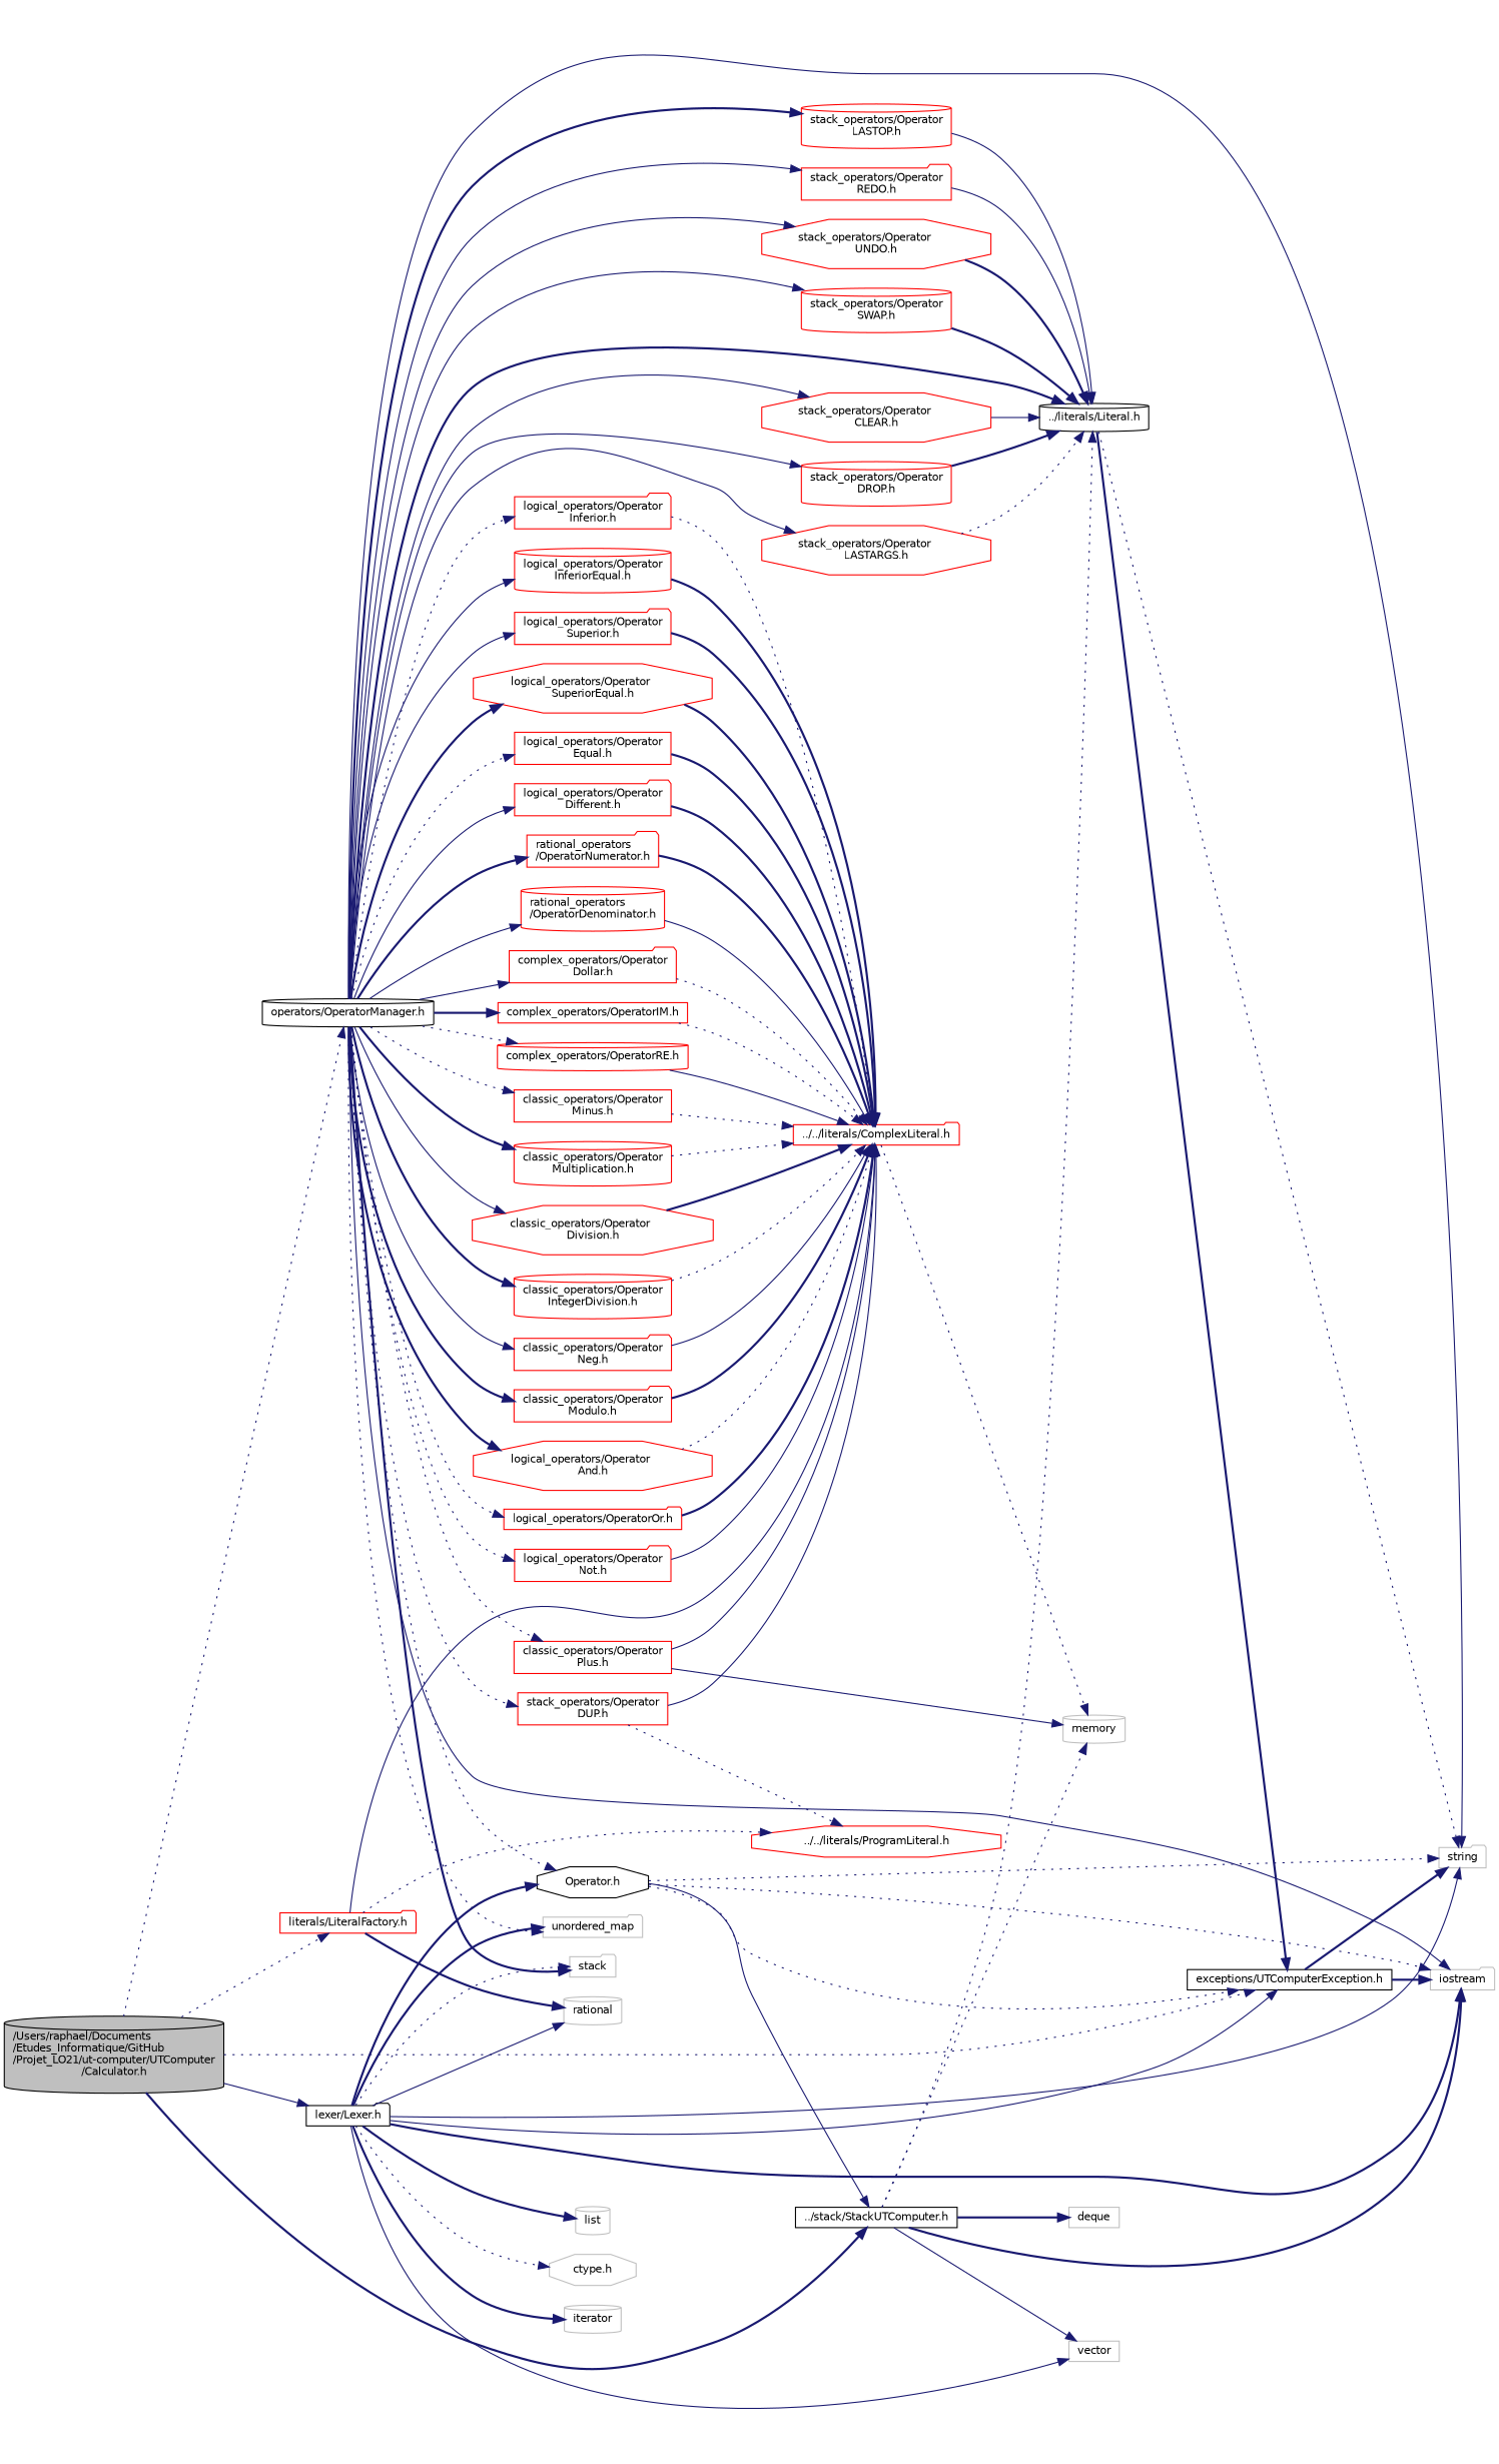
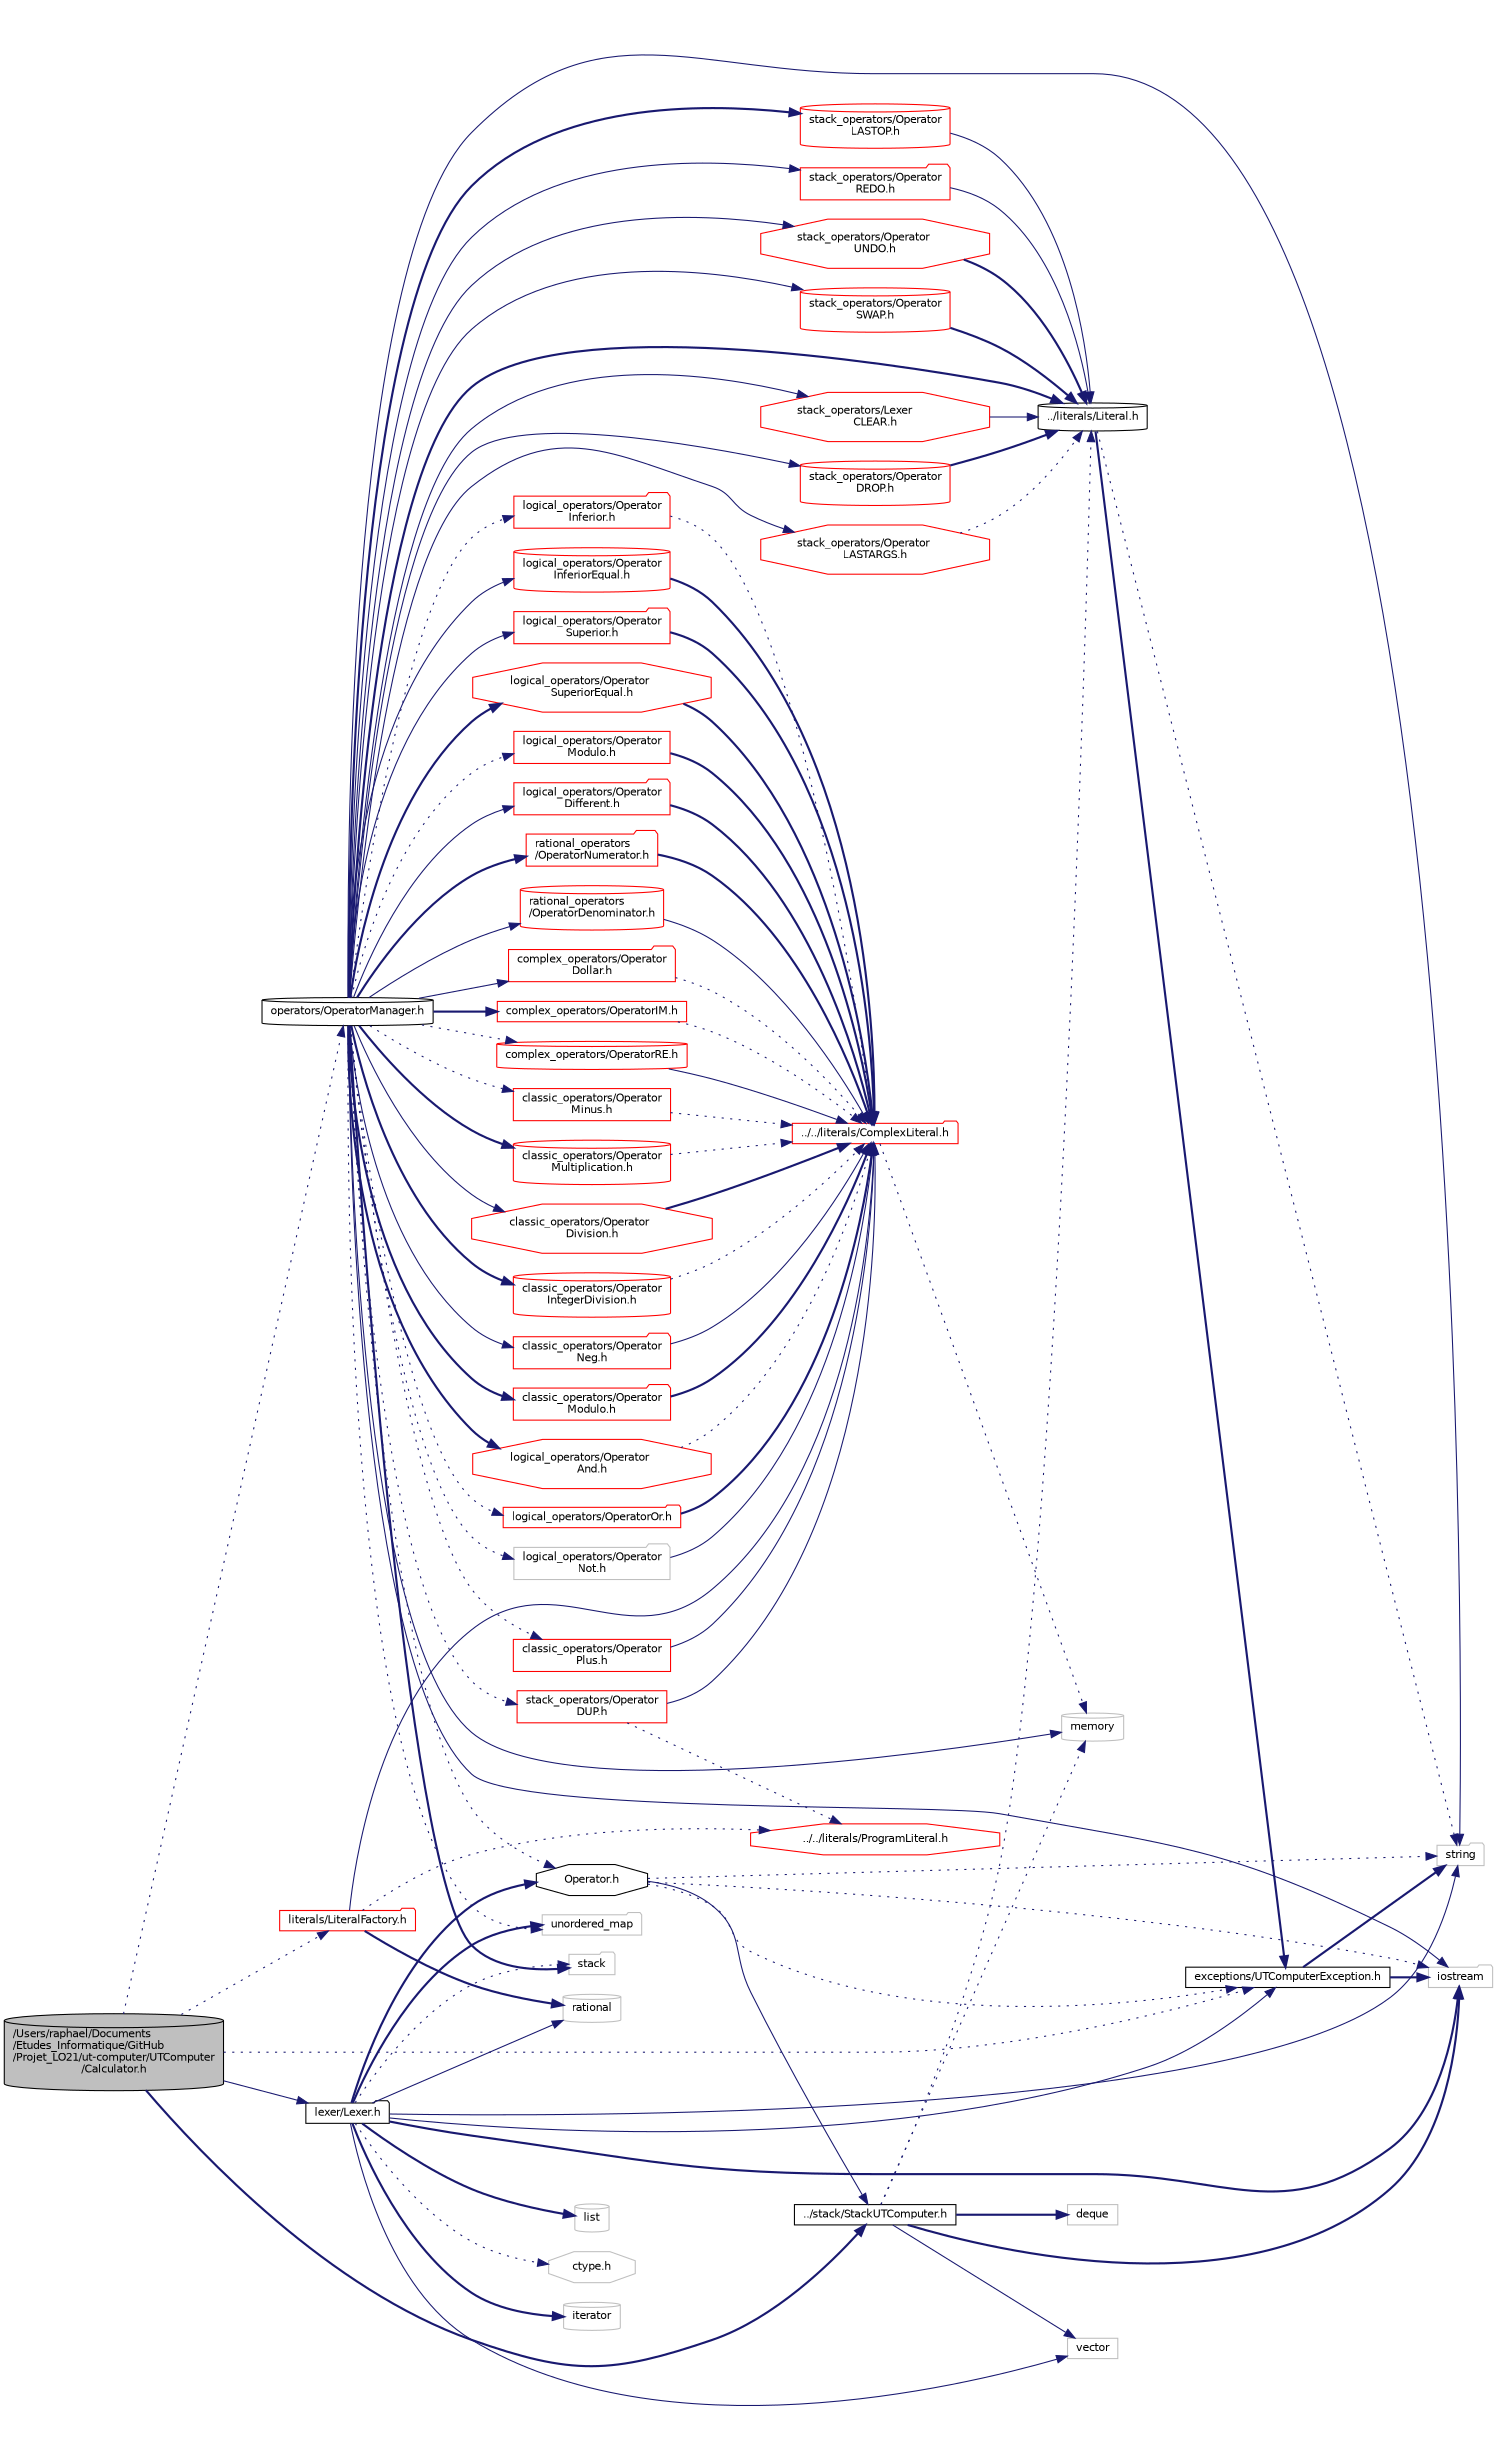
  digraph {
    rankdir=LR
    node [color=red fillcolor=white fontname=Helvetica fontsize=10 shape=folder style=filled]
    edge [color=midnightblue fontname=Helvetica fontsize=10 labelfontname=Helvetica labelfontsize=10 style=bold]
    n1 [color=black fillcolor=grey75 fontcolor=black height=0.2 label="/Users/raphael/Documents\l/Etudes_Informatique/GitHub\l/Projet_LO21/ut-computer/UTComputer\l/Calculator.h" shape=cylinder width=0.4]
    n2 [color=black height=0.2 label="exceptions/UTComputerException.h" shape=box width=0.4]
    n3 [color=black height=0.2 label="operators/OperatorManager.h" shape=cylinder width=0.4]
    n4 [color=black height=0.2 label="../stack/StackUTComputer.h" shape=box width=0.4]
    n5 [color=black height=0.2 label="lexer/Lexer.h" width=0.4]
    n6 [height=0.2 label="literals/LiteralFactory.h" width=0.4]
    n7 [color=grey75 height=0.2 label=iostream width=0.4]
    n8 [color=grey75 height=0.2 label=string width=0.4]
    n9 [color=grey75 height=0.2 label=stack width=0.4]
    n10 [color=grey75 height=0.2 label=unordered_map width=0.4]
    n11 [color=grey75 height=0.2 label=memory shape=cylinder width=0.4]
    n12 [color=black height=0.2 label="../literals/Literal.h" shape=cylinder width=0.4]
    n13 [color=black height=0.2 label="Operator.h" shape=octagon width=0.4]
    n14 [height=0.2 label="classic_operators/Operator\lPlus.h" shape=box width=0.4]
    n15 [height=0.2 label="classic_operators/Operator\lMinus.h" shape=box width=0.4]
    n16 [height=0.2 label="classic_operators/Operator\lMultiplication.h" shape=cylinder width=0.4]
    n17 [height=0.2 label="classic_operators/Operator\lDivision.h" shape=octagon width=0.4]
    n18 [height=0.2 label="classic_operators/Operator\lIntegerDivision.h" shape=cylinder width=0.4]
    n19 [height=0.2 label="classic_operators/Operator\lNeg.h" width=0.4]
    n20 [height=0.2 label="classic_operators/Operator\lModulo.h" width=0.4]
    n21 [height=0.2 label="logical_operators/Operator\lAnd.h" shape=octagon width=0.4]
    n22 [height=0.2 label="logical_operators/OperatorOr.h" width=0.4]
-   n23 [height=0.2 label="logical_operators/Operator\lNot.h" width=0.4]
+   n23 [color=grey75 height=0.2 label="logical_operators/Operator\lNot.h" width=0.4]
    n24 [height=0.2 label="logical_operators/Operator\lInferior.h" width=0.4]
    n25 [height=0.2 label="logical_operators/Operator\lInferiorEqual.h" shape=cylinder width=0.4]
    n26 [height=0.2 label="logical_operators/Operator\lSuperior.h" width=0.4]
    n27 [height=0.2 label="logical_operators/Operator\lSuperiorEqual.h" shape=octagon width=0.4]
-   n28 [height=0.2 label="logical_operators/Operator\lEqual.h" shape=box width=0.4]
+   n28 [height=0.2 label="logical_operators/Operator\lModulo.h" shape=box width=0.4]
    n29 [height=0.2 label="logical_operators/Operator\lDifferent.h" width=0.4]
    n30 [height=0.2 label="rational_operators\l/OperatorNumerator.h" width=0.4]
    n31 [height=0.2 label="rational_operators\l/OperatorDenominator.h" shape=cylinder width=0.4]
    n32 [height=0.2 label="complex_operators/Operator\lDollar.h" width=0.4]
    n33 [height=0.2 label="complex_operators/OperatorIM.h" shape=box width=0.4]
    n34 [height=0.2 label="complex_operators/OperatorRE.h" shape=cylinder width=0.4]
-   n35 [height=0.2 label="stack_operators/Operator\lCLEAR.h" shape=octagon width=0.4]
+   n35 [height=0.2 label="stack_operators/Lexer\lCLEAR.h" shape=octagon width=0.4]
    n36 [height=0.2 label="stack_operators/Operator\lDROP.h" shape=cylinder width=0.4]
    n37 [height=0.2 label="stack_operators/Operator\lDUP.h" shape=box width=0.4]
    n38 [height=0.2 label="stack_operators/Operator\lLASTARGS.h" shape=octagon width=0.4]
    n39 [height=0.2 label="stack_operators/Operator\lLASTOP.h" shape=cylinder width=0.4]
    n40 [height=0.2 label="stack_operators/Operator\lREDO.h" width=0.4]
    n41 [height=0.2 label="stack_operators/Operator\lUNDO.h" shape=octagon width=0.4]
    n42 [height=0.2 label="stack_operators/Operator\lSWAP.h" shape=cylinder width=0.4]
    n43 [color=grey75 height=0.2 label=deque shape=box width=0.4]
    n44 [color=grey75 height=0.2 label=vector shape=box width=0.4]
    n45 [color=grey75 height=0.2 label=list shape=cylinder width=0.4]
    n46 [color=grey75 height=0.2 label=rational shape=cylinder width=0.4]
    n47 [color=grey75 height=0.2 label="ctype.h" shape=octagon width=0.4]
    n48 [color=grey75 height=0.2 label=iterator shape=cylinder width=0.4]
    n49 [height=0.2 label="../../literals/ComplexLiteral.h" width=0.4]
    n50 [height=0.2 label="../../literals/ProgramLiteral.h" shape=octagon width=0.4]
    n1 -> n2 [style=dotted]
    n1 -> n3 [style=dotted]
    n1 -> n4
    n1 -> n5 [style=solid]
    n1 -> n6 [style=dotted]
    n2 -> n7
    n2 -> n8
    n3 -> n7 [style=solid]
    n3 -> n8 [style=solid]
    n3 -> n9
    n3 -> n10 [style=dotted]
-   n14 -> n11 [style=solid]
+   n3 -> n11 [style=solid]
    n3 -> n12
    n3 -> n13 [style=dotted]
    n3 -> n14 [style=dotted]
    n3 -> n15 [style=dotted]
    n3 -> n16
    n3 -> n17 [style=solid]
    n3 -> n18
    n3 -> n19 [style=solid]
    n3 -> n20
    n3 -> n21
    n3 -> n22 [style=dotted]
    n3 -> n23 [style=dotted]
    n3 -> n24 [style=dotted]
    n3 -> n25 [style=solid]
    n3 -> n26 [style=solid]
    n3 -> n27
    n3 -> n28 [style=dotted]
    n3 -> n29 [style=solid]
    n3 -> n30
    n3 -> n31 [style=solid]
    n3 -> n32 [style=solid]
    n3 -> n33
    n3 -> n34 [style=dotted]
    n3 -> n35 [style=solid]
    n3 -> n36 [style=solid]
    n3 -> n37 [style=dotted]
    n3 -> n38 [style=solid]
    n3 -> n39
    n3 -> n40 [style=solid]
    n3 -> n41 [style=solid]
    n3 -> n42 [style=solid]
    n4 -> n7
    n4 -> n11 [style=dotted]
    n4 -> n12 [style=dotted]
    n4 -> n43
    n4 -> n44 [style=solid]
    n5 -> n2 [style=solid]
    n5 -> n7
    n5 -> n8 [style=solid]
    n5 -> n9 [style=dotted]
    n5 -> n10
    n5 -> n13
    n5 -> n44 [style=solid]
    n5 -> n45
    n5 -> n46 [style=solid]
    n5 -> n47 [style=dotted]
    n5 -> n48
    n6 -> n46
    n6 -> n49 [style=solid]
    n6 -> n50 [style=dotted]
    n12 -> n2
    n12 -> n8 [style=dotted]
    n13 -> n2 [style=dotted]
    n13 -> n4 [style=solid]
    n13 -> n7 [style=dotted]
    n13 -> n8 [style=dotted]
    n14 -> n49 [style=solid]
    n15 -> n49 [style=dotted]
    n16 -> n49 [style=dotted]
    n17 -> n49
    n18 -> n49 [style=dotted]
    n19 -> n49 [style=solid]
    n20 -> n49
    n21 -> n49 [style=dotted]
    n22 -> n49
    n23 -> n49 [style=solid]
    n24 -> n49 [style=dotted]
    n25 -> n49
    n26 -> n49
    n27 -> n49
    n28 -> n49
    n29 -> n49
    n30 -> n49
    n31 -> n49 [style=solid]
    n32 -> n49 [style=dotted]
    n33 -> n49 [style=dotted]
    n34 -> n49 [style=solid]
    n35 -> n12 [style=solid]
    n36 -> n12
    n37 -> n49 [style=solid]
    n37 -> n50 [style=dotted]
    n38 -> n12 [style=dotted]
    n39 -> n12 [style=solid]
    n40 -> n12 [style=solid]
    n41 -> n12
    n42 -> n12
    n49 -> n11 [style=dotted]
  }
